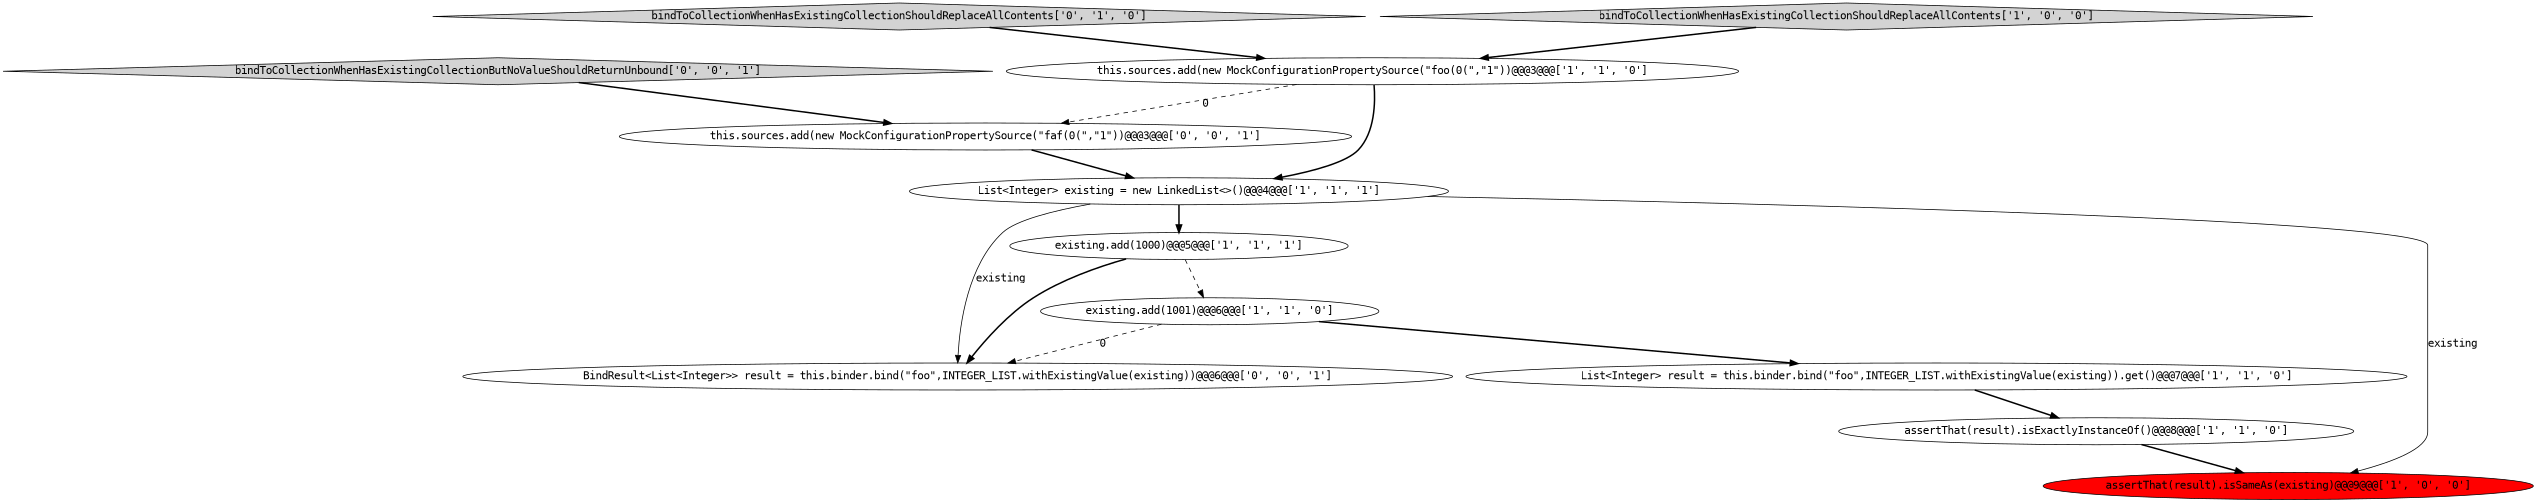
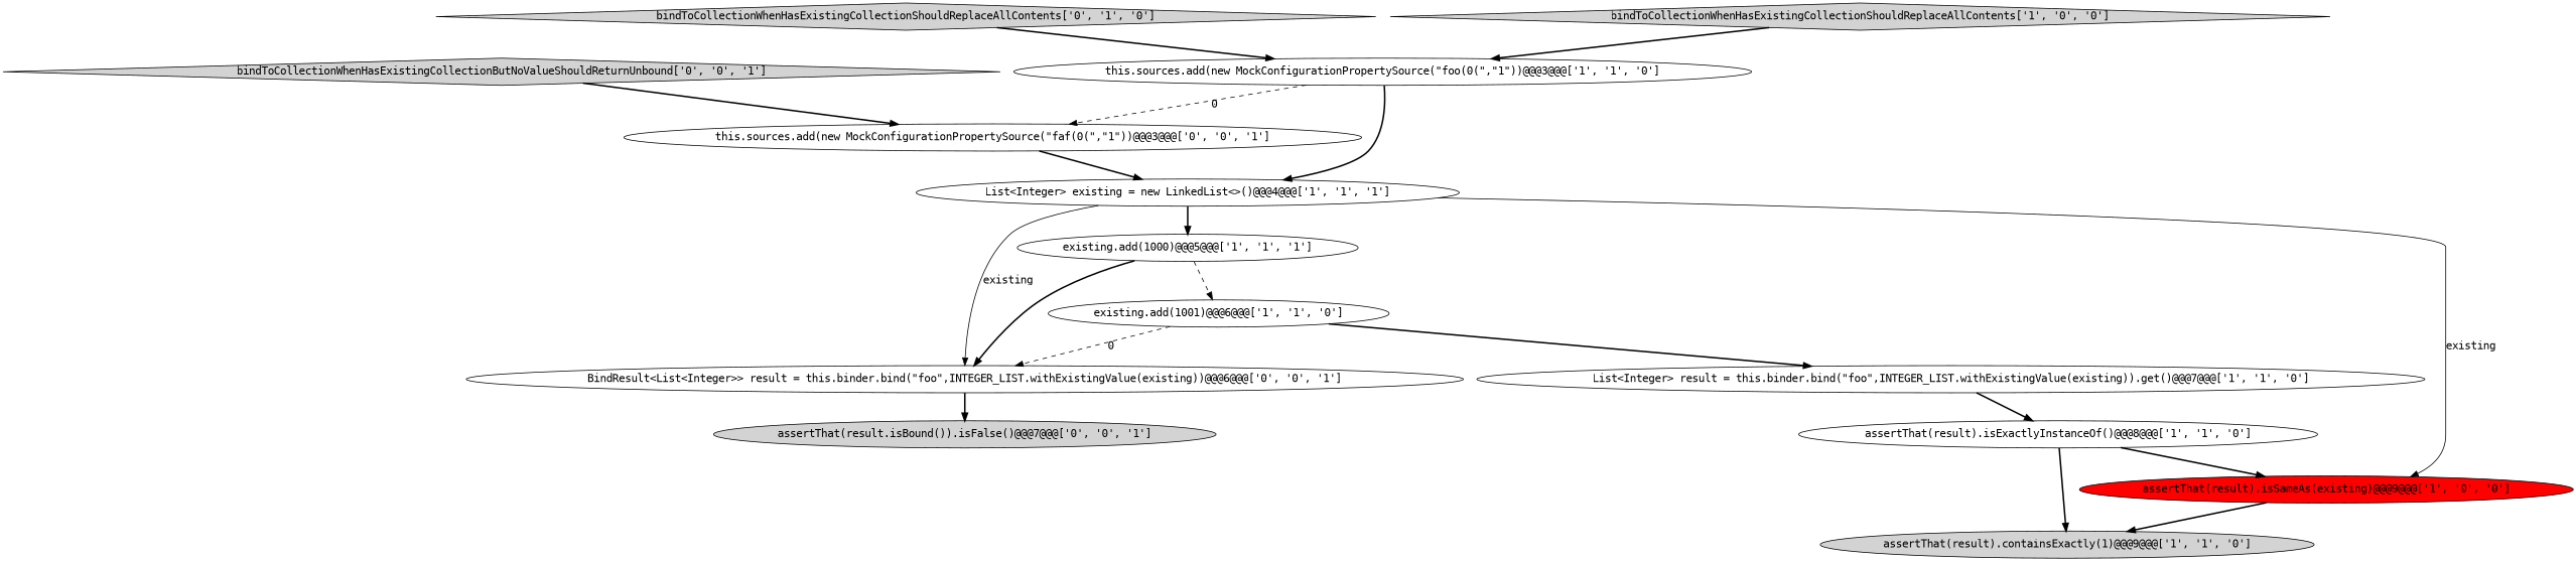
  digraph {
    fontname="DejaVu Sans Mono"
    node [fillcolor=white fontname="DejaVu Sans Mono" shape=ellipse style=filled]
    edge [fontname="DejaVu Sans Mono" style=bold]
    n1 [label="existing.add(1001)@@@6@@@['1', '1', '0']"]
    n2 [label="BindResult<List<Integer>> result = this.binder.bind(\"foo\",INTEGER_LIST.withExistingValue(existing))@@@6@@@['0', '0', '1']"]
    n3 [label="List<Integer> result = this.binder.bind(\"foo\",INTEGER_LIST.withExistingValue(existing)).get()@@@7@@@['1', '1', '0']"]
+   n4 [fillcolor=lightgray label="assertThat(result.isBound()).isFalse()@@@7@@@['0', '0', '1']"]
    n5 [label="assertThat(result).isExactlyInstanceOf()@@@8@@@['1', '1', '0']"]
    n6 [fillcolor=red label="assertThat(result).isSameAs(existing)@@@9@@@['1', '0', '0']"]
+   n7 [fillcolor=lightgray label="assertThat(result).containsExactly(1)@@@9@@@['1', '1', '0']"]
    n8 [label="this.sources.add(new MockConfigurationPropertySource(\"faf(0(\",\"1\"))@@@3@@@['0', '0', '1']"]
    n9 [label="List<Integer> existing = new LinkedList<>()@@@4@@@['1', '1', '1']"]
    n10 [label="existing.add(1000)@@@5@@@['1', '1', '1']"]
    n11 [fillcolor=lightgray label="bindToCollectionWhenHasExistingCollectionShouldReplaceAllContents['0', '1', '0']" shape=diamond]
    n12 [label="this.sources.add(new MockConfigurationPropertySource(\"foo(0(\",\"1\"))@@@3@@@['1', '1', '0']"]
    n13 [fillcolor=lightgray label="bindToCollectionWhenHasExistingCollectionShouldReplaceAllContents['1', '0', '0']" shape=diamond]
    n14 [fillcolor=lightgray label="bindToCollectionWhenHasExistingCollectionButNoValueShouldReturnUnbound['0', '0', '1']" shape=diamond]
    n1 -> n2 [label=0 style=dashed]
    n1 -> n3
+   n2 -> n4
    n3 -> n5
    n5 -> n6
+   n5 -> n7
+   n6 -> n7
    n8 -> n9
    n9 -> n2 [label=existing style=solid]
    n9 -> n6 [label=existing style=solid]
    n9 -> n10
    n10 -> n1 [style=dashed]
    n10 -> n2
    n11 -> n12
    n12 -> n8 [label=0 style=dashed]
    n12 -> n9
    n13 -> n12
    n14 -> n8
  }
